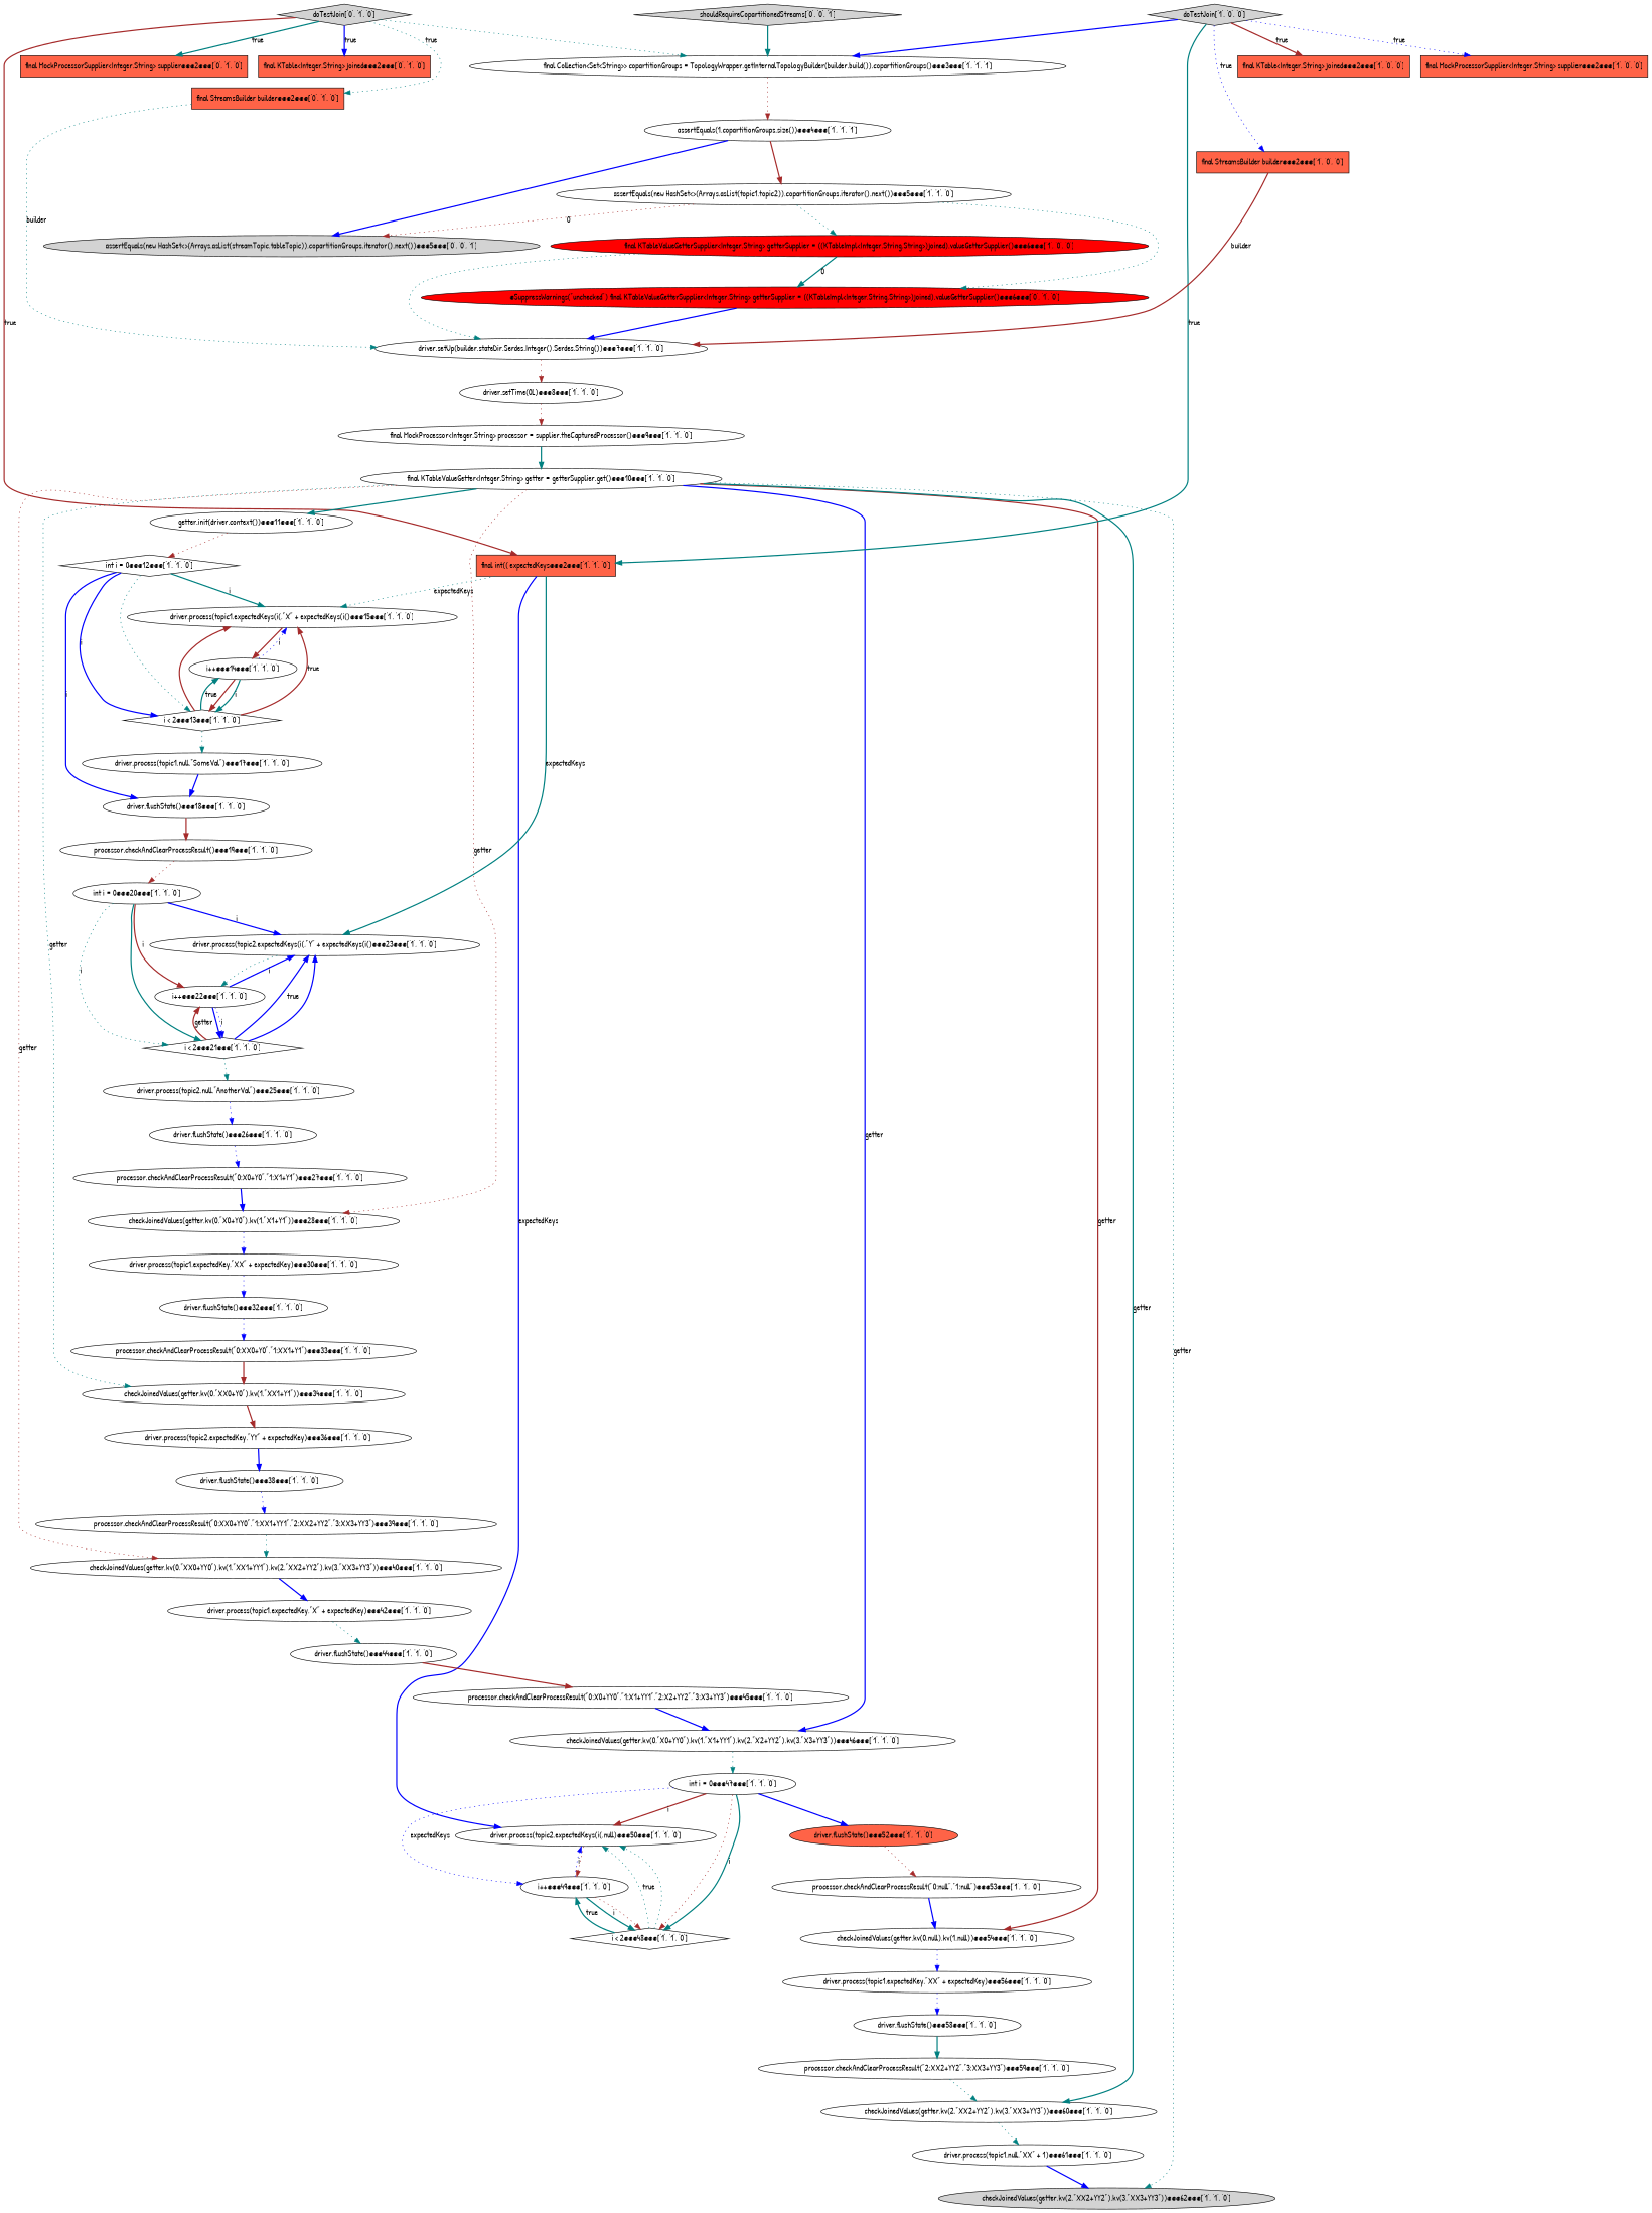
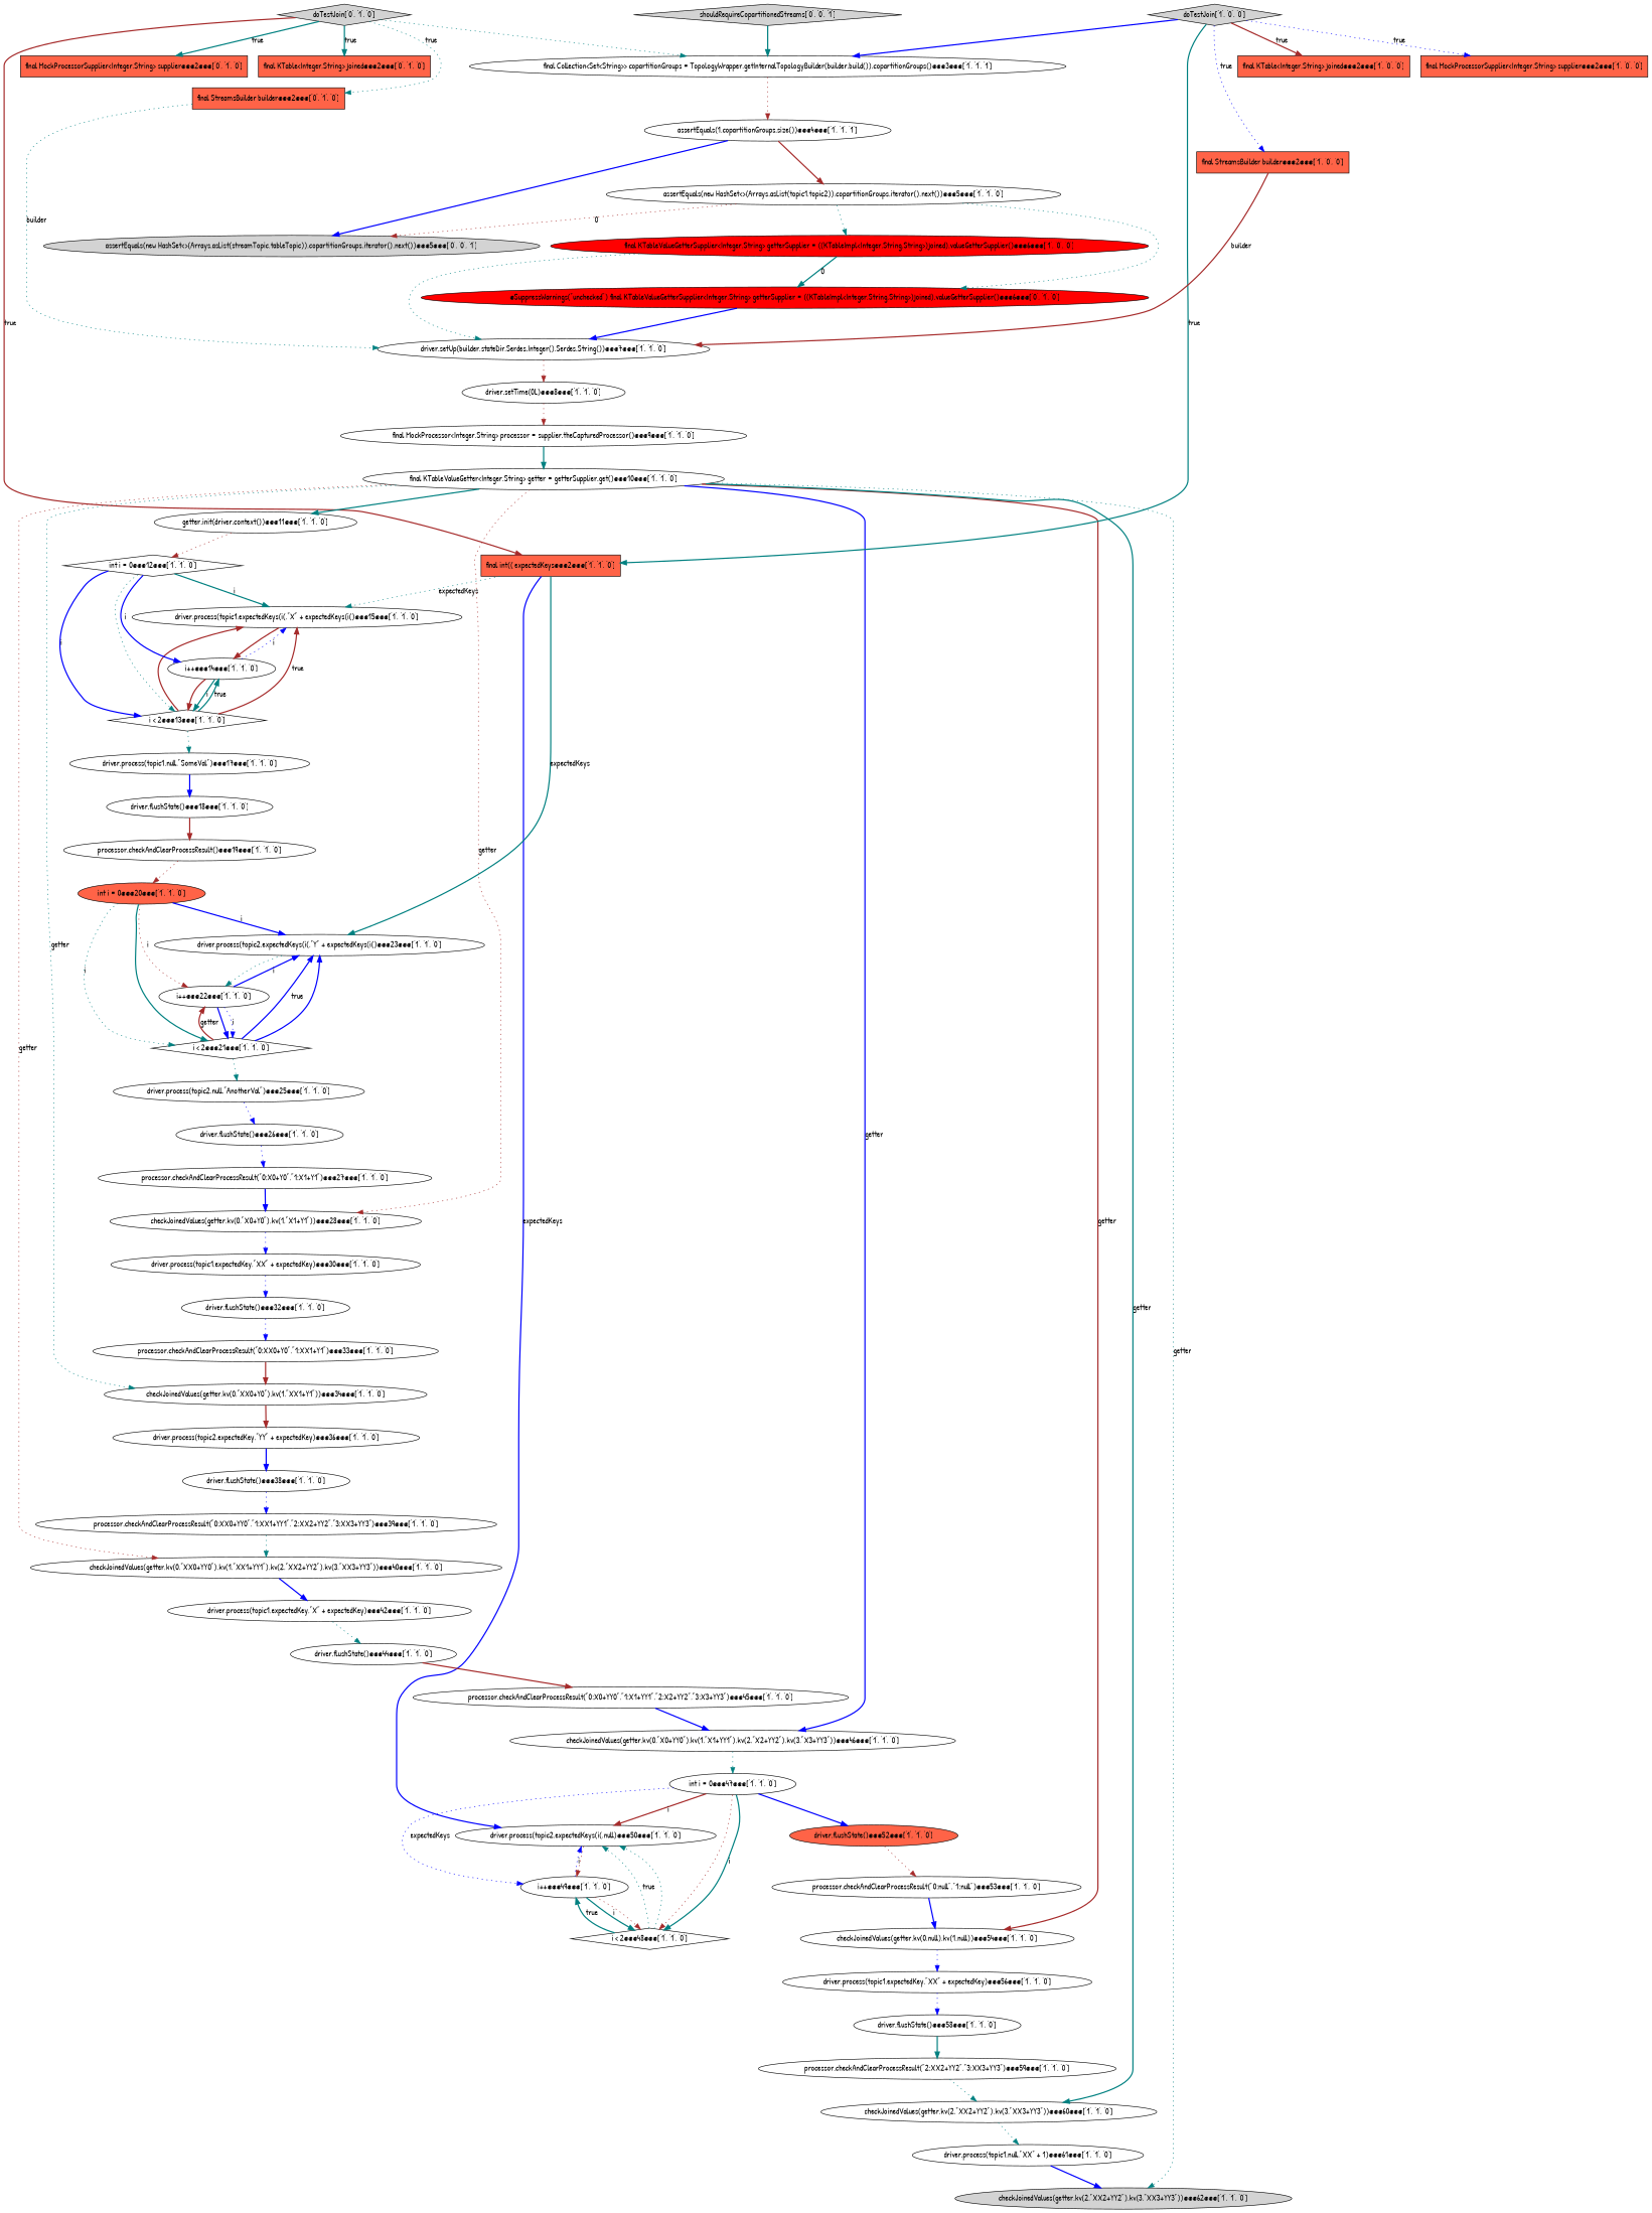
  digraph {
    fontname="Patrick Hand"
    node [fillcolor=white fontname="Patrick Hand" shape=ellipse style=filled]
    edge [color=teal fontname="Patrick Hand" style=bold]
    n1 [label="driver.process(topic2,expectedKey,\"YY\" + expectedKey)@@@36@@@['1', '1', '0']"]
    n2 [label="driver.flushState()@@@38@@@['1', '1', '0']"]
    n3 [label="processor.checkAndClearProcessResult(\"0:XX0+YY0\",\"1:XX1+YY1\",\"2:XX2+YY2\",\"3:XX3+YY3\")@@@39@@@['1', '1', '0']"]
    n4 [label="processor.checkAndClearProcessResult(\"0:null\",\"1:null\")@@@53@@@['1', '1', '0']"]
    n5 [label="checkJoinedValues(getter,kv(0,null),kv(1,null))@@@54@@@['1', '1', '0']"]
    n6 [label="driver.process(topic1,expectedKey,\"XX\" + expectedKey)@@@56@@@['1', '1', '0']"]
    n7 [fillcolor=lightgray label="checkJoinedValues(getter,kv(2,\"XX2+YY2\"),kv(3,\"XX3+YY3\"))@@@62@@@['1', '1', '0']"]
    n8 [fillcolor=tomato label="final MockProcessorSupplier<Integer,String> supplier@@@2@@@['1', '0', '0']" shape=box]
    n9 [fillcolor=tomato label="driver.flushState()@@@52@@@['1', '1', '0']"]
    n10 [fillcolor=tomato label="final int(( expectedKeys@@@2@@@['1', '1', '0']" shape=box]
    n11 [label="driver.process(topic2,expectedKeys(i(,null)@@@50@@@['1', '1', '0']"]
    n12 [label="driver.process(topic1,expectedKeys(i(,\"X\" + expectedKeys(i()@@@15@@@['1', '1', '0']"]
    n13 [label="driver.process(topic2,expectedKeys(i(,\"Y\" + expectedKeys(i()@@@23@@@['1', '1', '0']"]
    n14 [label="i++@@@49@@@['1', '1', '0']"]
    n15 [label="i++@@@14@@@['1', '1', '0']"]
    n16 [label="i++@@@22@@@['1', '1', '0']"]
    n17 [label="processor.checkAndClearProcessResult(\"0:X0+YY0\",\"1:X1+YY1\",\"2:X2+YY2\",\"3:X3+YY3\")@@@45@@@['1', '1', '0']"]
    n18 [label="checkJoinedValues(getter,kv(0,\"X0+YY0\"),kv(1,\"X1+YY1\"),kv(2,\"X2+YY2\"),kv(3,\"X3+YY3\"))@@@46@@@['1', '1', '0']"]
    n19 [label="int i = 0@@@47@@@['1', '1', '0']"]
    n20 [fillcolor=lightgray label="assertEquals(new HashSet<>(Arrays.asList(streamTopic,tableTopic)),copartitionGroups.iterator().next())@@@5@@@['0', '0', '1']"]
    n21 [fillcolor=red label="@SuppressWarnings(\"unchecked\") final KTableValueGetterSupplier<Integer,String> getterSupplier = ((KTableImpl<Integer,String,String>)joined).valueGetterSupplier()@@@6@@@['0', '1', '0']"]
    n22 [label="driver.setUp(builder,stateDir,Serdes.Integer(),Serdes.String())@@@7@@@['1', '1', '0']"]
    n23 [label="driver.setTime(0L)@@@8@@@['1', '1', '0']"]
    n24 [label="driver.flushState()@@@58@@@['1', '1', '0']"]
    n25 [label="processor.checkAndClearProcessResult(\"2:XX2+YY2\",\"3:XX3+YY3\")@@@59@@@['1', '1', '0']"]
    n26 [label="checkJoinedValues(getter,kv(2,\"XX2+YY2\"),kv(3,\"XX3+YY3\"))@@@60@@@['1', '1', '0']"]
    n27 [label="i < 2@@@13@@@['1', '1', '0']" shape=diamond]
    n28 [label="driver.process(topic1,null,\"SomeVal\")@@@17@@@['1', '1', '0']"]
    n29 [fillcolor=tomato label="final KTable<Integer,String> joined@@@2@@@['0', '1', '0']" shape=box]
    n30 [fillcolor=lightgray label="doTestJoin['0', '1', '0']" shape=diamond]
    n31 [fillcolor=tomato label="final StreamsBuilder builder@@@2@@@['0', '1', '0']" shape=box]
    n32 [fillcolor=tomato label="final MockProcessorSupplier<Integer,String> supplier@@@2@@@['0', '1', '0']" shape=box]
    n33 [label="final Collection<Set<String>> copartitionGroups = TopologyWrapper.getInternalTopologyBuilder(builder.build()).copartitionGroups()@@@3@@@['1', '1', '1']"]
    n34 [label="assertEquals(1,copartitionGroups.size())@@@4@@@['1', '1', '1']"]
    n35 [label="driver.flushState()@@@18@@@['1', '1', '0']"]
    n36 [label="getter.init(driver.context())@@@11@@@['1', '1', '0']"]
    n37 [label="int i = 0@@@12@@@['1', '1', '0']" shape=diamond]
    n38 [label="driver.process(topic1,expectedKey,\"X\" + expectedKey)@@@42@@@['1', '1', '0']"]
    n39 [label="driver.flushState()@@@44@@@['1', '1', '0']"]
    n40 [label="driver.process(topic1,expectedKey,\"XX\" + expectedKey)@@@30@@@['1', '1', '0']"]
    n41 [label="driver.flushState()@@@32@@@['1', '1', '0']"]
    n42 [label="processor.checkAndClearProcessResult(\"0:XX0+Y0\",\"1:XX1+Y1\")@@@33@@@['1', '1', '0']"]
    n43 [label="i < 2@@@21@@@['1', '1', '0']" shape=diamond]
    n44 [label="driver.process(topic2,null,\"AnotherVal\")@@@25@@@['1', '1', '0']"]
    n45 [label="driver.process(topic1,null,\"XX\" + 1)@@@61@@@['1', '1', '0']"]
    n46 [label="final MockProcessor<Integer,String> processor = supplier.theCapturedProcessor()@@@9@@@['1', '1', '0']"]
    n47 [label="final KTableValueGetter<Integer,String> getter = getterSupplier.get()@@@10@@@['1', '1', '0']"]
    n48 [label="checkJoinedValues(getter,kv(0,\"XX0+Y0\"),kv(1,\"XX1+Y1\"))@@@34@@@['1', '1', '0']"]
    n49 [label="checkJoinedValues(getter,kv(0,\"XX0+YY0\"),kv(1,\"XX1+YY1\"),kv(2,\"XX2+YY2\"),kv(3,\"XX3+YY3\"))@@@40@@@['1', '1', '0']"]
    n50 [label="checkJoinedValues(getter,kv(0,\"X0+Y0\"),kv(1,\"X1+Y1\"))@@@28@@@['1', '1', '0']"]
-   n51 [label="int i = 0@@@20@@@['1', '1', '0']"]
+   n51 [fillcolor=tomato label="int i = 0@@@20@@@['1', '1', '0']"]
    n52 [fillcolor=lightgray label="doTestJoin['1', '0', '0']" shape=diamond]
    n53 [fillcolor=tomato label="final KTable<Integer,String> joined@@@2@@@['1', '0', '0']" shape=box]
    n54 [fillcolor=tomato label="final StreamsBuilder builder@@@2@@@['1', '0', '0']" shape=box]
    n55 [label="i < 2@@@48@@@['1', '1', '0']" shape=diamond]
    n56 [label="driver.flushState()@@@26@@@['1', '1', '0']"]
    n57 [fillcolor=red label="final KTableValueGetterSupplier<Integer,String> getterSupplier = ((KTableImpl<Integer,String,String>)joined).valueGetterSupplier()@@@6@@@['1', '0', '0']"]
    n58 [label="processor.checkAndClearProcessResult(\"0:X0+Y0\",\"1:X1+Y1\")@@@27@@@['1', '1', '0']"]
    n59 [fillcolor=lightgray label="shouldRequireCopartitionedStreams['0', '0', '1']" shape=diamond]
    n60 [label="assertEquals(new HashSet<>(Arrays.asList(topic1,topic2)),copartitionGroups.iterator().next())@@@5@@@['1', '1', '0']"]
    n61 [label="processor.checkAndClearProcessResult()@@@19@@@['1', '1', '0']"]
    n1 -> n2 [color=blue]
    n2 -> n3 [color=blue style=dotted]
    n3 -> n49 [style=dotted]
    n4 -> n5 [color=blue]
    n5 -> n6 [color=blue style=dotted]
    n6 -> n24 [color=blue style=dotted]
    n9 -> n4 [color=brown style=dotted]
    n10 -> n11 [color=blue label=expectedKeys]
    n10 -> n12 [label=expectedKeys style=dotted]
    n10 -> n13 [label=expectedKeys]
    n11 -> n14 [color=brown style=dotted]
    n12 -> n15 [color=brown]
    n13 -> n16 [style=dotted]
    n14 -> n11 [color=blue label=i style=dotted]
    n14 -> n55 [label=i]
    n14 -> n55 [color=brown style=dotted]
    n15 -> n12 [color=blue label=i style=dotted]
    n15 -> n27 [color=brown]
    n15 -> n27 [label=i]
    n16 -> n13 [color=blue label=i]
    n16 -> n43 [color=blue]
    n16 -> n43 [color=blue label=i style=dotted]
    n17 -> n18 [color=blue]
    n18 -> n19 [style=dotted]
    n19 -> n9 [color=blue]
    n19 -> n11 [color=brown label=i]
    n19 -> n14 [color=blue label=expectedKeys style=dotted]
    n19 -> n55 [color=brown style=dotted]
    n19 -> n55 [label=i]
    n21 -> n22 [color=blue]
    n22 -> n23 [color=brown style=dotted]
    n23 -> n46 [color=brown style=dotted]
    n24 -> n25
    n25 -> n26 [style=dotted]
    n26 -> n45 [style=dotted]
    n27 -> n12 [color=brown label=true]
    n27 -> n12 [color=brown]
    n27 -> n15 [label=true]
    n27 -> n28 [style=dotted]
    n28 -> n35 [color=blue]
    n30 -> n10 [color=brown label=true]
-   n30 -> n29 [color=blue label=true]
+   n30 -> n29 [label=true]
    n30 -> n31 [label=true style=dotted]
    n30 -> n32 [label=true]
    n30 -> n33 [style=dotted]
    n31 -> n22 [label=builder style=dotted]
    n33 -> n34 [color=brown style=dotted]
    n34 -> n20 [color=blue]
    n34 -> n60 [color=brown]
    n35 -> n61 [color=brown]
    n36 -> n37 [color=brown style=dotted]
    n37 -> n12 [label=i]
-   n37 -> n35 [color=blue label=i]
+   n37 -> n15 [color=blue label=i]
    n37 -> n27 [color=blue label=i]
    n37 -> n27 [style=dotted]
    n38 -> n39 [style=dotted]
    n39 -> n17 [color=brown]
    n40 -> n41 [color=blue style=dotted]
    n41 -> n42 [color=blue style=dotted]
    n42 -> n48 [color=brown]
    n43 -> n13 [color=blue label=true]
    n43 -> n13 [color=blue]
    n43 -> n16 [color=brown label=getter]
    n43 -> n44 [style=dotted]
    n44 -> n56 [color=blue style=dotted]
    n45 -> n7 [color=blue]
    n46 -> n47
    n47 -> n5 [color=brown label=getter]
    n47 -> n7 [label=getter style=dotted]
    n47 -> n18 [color=blue label=getter]
    n47 -> n26 [label=getter]
    n47 -> n36
    n47 -> n48 [label=getter style=dotted]
    n47 -> n49 [color=brown label=getter style=dotted]
    n47 -> n50 [color=brown label=getter style=dotted]
    n48 -> n1 [color=brown]
    n49 -> n38 [color=blue]
    n50 -> n40 [color=blue style=dotted]
    n51 -> n13 [color=blue label=i]
-   n51 -> n16 [color=brown label=i]
+   n51 -> n16 [color=brown label=i style=dotted]
    n51 -> n43 [label=i style=dotted]
    n51 -> n43
    n52 -> n8 [color=blue label=true style=dotted]
    n52 -> n10 [label=true]
    n52 -> n33 [color=blue]
    n52 -> n53 [color=brown label=true]
    n52 -> n54 [color=blue label=true style=dotted]
    n54 -> n22 [color=brown label=builder]
    n55 -> n11 [label=true style=dotted]
    n55 -> n11 [style=dotted]
    n55 -> n14 [label=true]
    n56 -> n58 [color=blue style=dotted]
    n57 -> n21 [label=0]
    n57 -> n22 [style=dotted]
    n58 -> n50 [color=blue]
    n59 -> n33
    n60 -> n20 [color=brown label=0 style=dotted]
    n60 -> n21 [style=dotted]
    n60 -> n57 [style=dotted]
    n61 -> n51 [color=brown style=dotted]
  }
